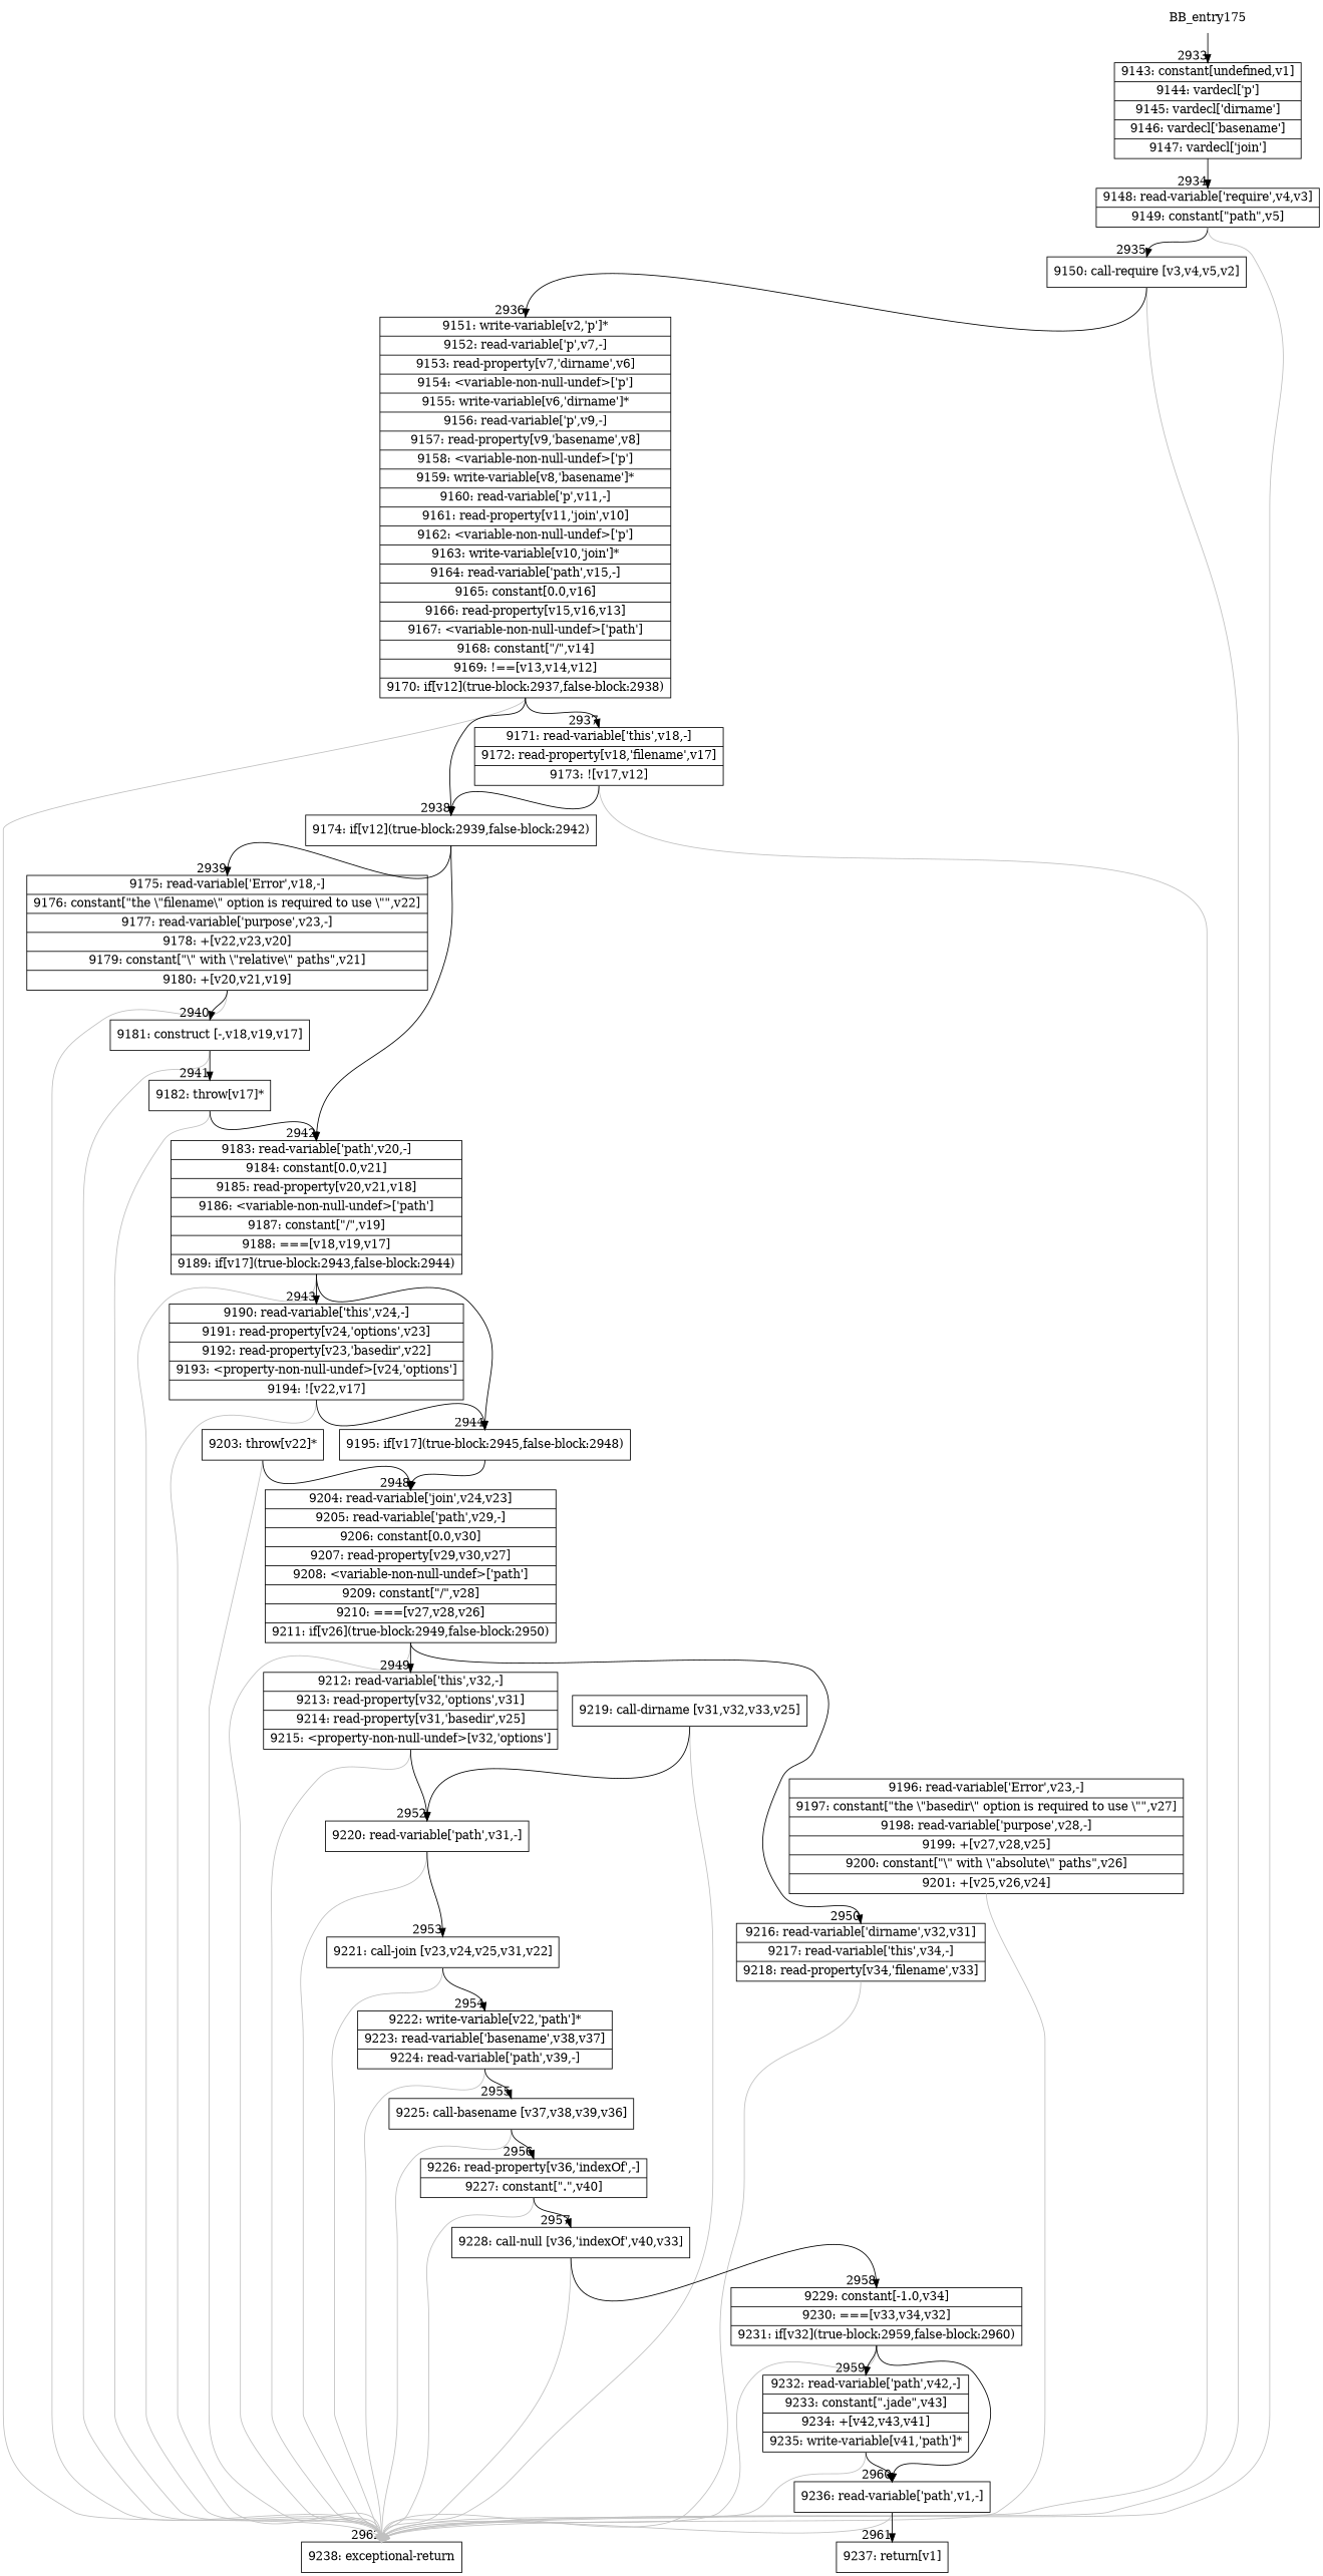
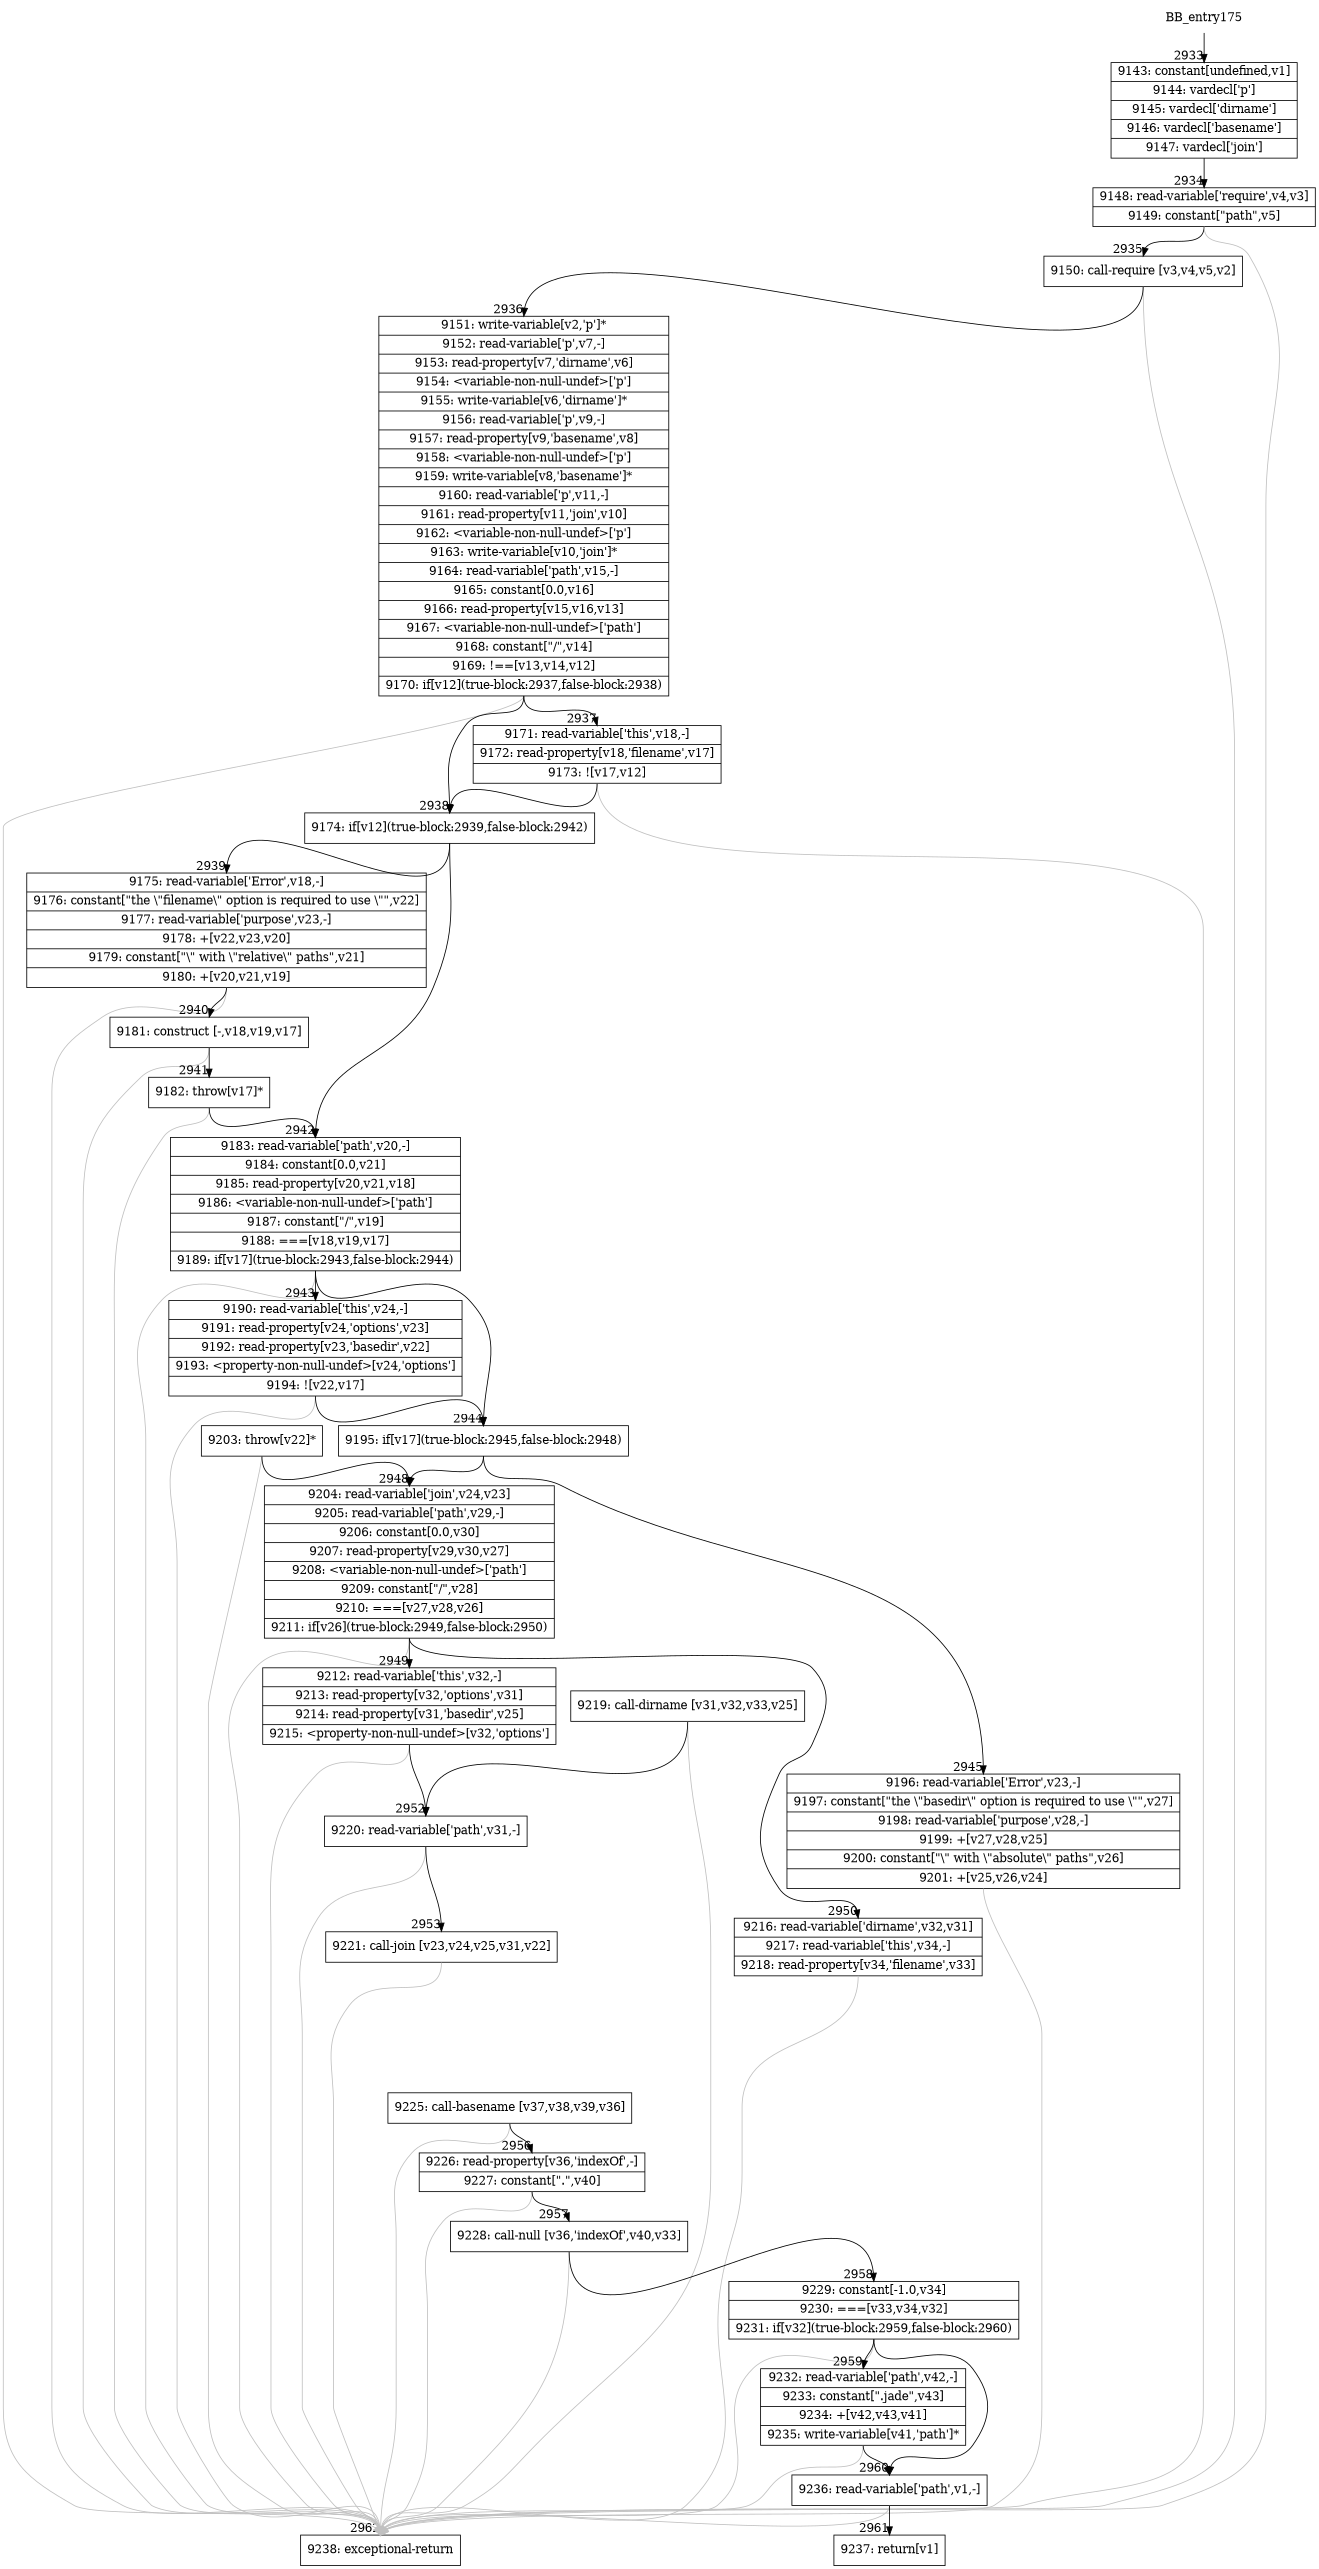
  digraph {
    rankdir=TD
    node [shape=record]
    edge [headport=n tailport=s]
    n1 [label=BB_entry175 shape=none]
    n2 [label="{9143: constant[undefined,v1]|9144: vardecl['p']|9145: vardecl['dirname']|9146: vardecl['basename']|9147: vardecl['join']}"]
    n3 [label="{9148: read-variable['require',v4,v3]|9149: constant[\"path\",v5]}"]
    n4 [label="{9150: call-require [v3,v4,v5,v2]}"]
    n5 [label="{9238: exceptional-return}"]
    n6 [label="{9151: write-variable[v2,'p']*|9152: read-variable['p',v7,-]|9153: read-property[v7,'dirname',v6]|9154: \<variable-non-null-undef\>['p']|9155: write-variable[v6,'dirname']*|9156: read-variable['p',v9,-]|9157: read-property[v9,'basename',v8]|9158: \<variable-non-null-undef\>['p']|9159: write-variable[v8,'basename']*|9160: read-variable['p',v11,-]|9161: read-property[v11,'join',v10]|9162: \<variable-non-null-undef\>['p']|9163: write-variable[v10,'join']*|9164: read-variable['path',v15,-]|9165: constant[0.0,v16]|9166: read-property[v15,v16,v13]|9167: \<variable-non-null-undef\>['path']|9168: constant[\"/\",v14]|9169: !==[v13,v14,v12]|9170: if[v12](true-block:2937,false-block:2938)}"]
    n7 [label="{9174: if[v12](true-block:2939,false-block:2942)}"]
    n8 [label="{9171: read-variable['this',v18,-]|9172: read-property[v18,'filename',v17]|9173: ![v17,v12]}"]
    n9 [label="{9175: read-variable['Error',v18,-]|9176: constant[\"the \\\"filename\\\" option is required to use \\\"\",v22]|9177: read-variable['purpose',v23,-]|9178: +[v22,v23,v20]|9179: constant[\"\\\" with \\\"relative\\\" paths\",v21]|9180: +[v20,v21,v19]}"]
    n10 [label="{9183: read-variable['path',v20,-]|9184: constant[0.0,v21]|9185: read-property[v20,v21,v18]|9186: \<variable-non-null-undef\>['path']|9187: constant[\"/\",v19]|9188: ===[v18,v19,v17]|9189: if[v17](true-block:2943,false-block:2944)}"]
    n11 [label="{9181: construct [-,v18,v19,v17]}"]
    n12 [label="{9195: if[v17](true-block:2945,false-block:2948)}"]
    n13 [label="{9190: read-variable['this',v24,-]|9191: read-property[v24,'options',v23]|9192: read-property[v23,'basedir',v22]|9193: \<property-non-null-undef\>[v24,'options']|9194: ![v22,v17]}"]
    n14 [label="{9182: throw[v17]*}"]
    n15 [label="{9196: read-variable['Error',v23,-]|9197: constant[\"the \\\"basedir\\\" option is required to use \\\"\",v27]|9198: read-variable['purpose',v28,-]|9199: +[v27,v28,v25]|9200: constant[\"\\\" with \\\"absolute\\\" paths\",v26]|9201: +[v25,v26,v24]}"]
    n16 [label="{9204: read-variable['join',v24,v23]|9205: read-variable['path',v29,-]|9206: constant[0.0,v30]|9207: read-property[v29,v30,v27]|9208: \<variable-non-null-undef\>['path']|9209: constant[\"/\",v28]|9210: ===[v27,v28,v26]|9211: if[v26](true-block:2949,false-block:2950)}"]
    n17 [label="{9212: read-variable['this',v32,-]|9213: read-property[v32,'options',v31]|9214: read-property[v31,'basedir',v25]|9215: \<property-non-null-undef\>[v32,'options']}"]
    n18 [label="{9216: read-variable['dirname',v32,v31]|9217: read-variable['this',v34,-]|9218: read-property[v34,'filename',v33]}"]
    n19 [label="{9220: read-variable['path',v31,-]}"]
    n20 [label="{9203: throw[v22]*}"]
    n21 [label="{9221: call-join [v23,v24,v25,v31,v22]}"]
    n22 [label="{9219: call-dirname [v31,v32,v33,v25]}"]
-   n23 [label="{9222: write-variable[v22,'path']*|9223: read-variable['basename',v38,v37]|9224: read-variable['path',v39,-]}"]
    n24 [label="{9225: call-basename [v37,v38,v39,v36]}"]
    n25 [label="{9226: read-property[v36,'indexOf',-]|9227: constant[\".\",v40]}"]
    n26 [label="{9228: call-null [v36,'indexOf',v40,v33]}"]
    n27 [label="{9229: constant[-1.0,v34]|9230: ===[v33,v34,v32]|9231: if[v32](true-block:2959,false-block:2960)}"]
    n28 [label="{9232: read-variable['path',v42,-]|9233: constant[\".jade\",v43]|9234: +[v42,v43,v41]|9235: write-variable[v41,'path']*}"]
    n29 [label="{9236: read-variable['path',v1,-]}"]
    n30 [label="{9237: return[v1]}"]
    n1 -> n2 [headlabel="    2933"]
    n2 -> n3 [headlabel="      2934"]
    n3 -> n4 [headlabel="      2935"]
    n3 -> n5 [color=gray headlabel="      2962"]
    n4 -> n5 [color=gray]
    n4 -> n6 [headlabel="      2936"]
    n6 -> n5 [color=gray]
    n6 -> n7 [headlabel="      2938"]
    n6 -> n8 [headlabel="      2937"]
    n7 -> n9 [headlabel="      2939"]
    n7 -> n10 [headlabel="      2942"]
    n8 -> n5 [color=gray]
    n8 -> n7
    n9 -> n5 [color=gray]
    n9 -> n11 [headlabel="      2940"]
    n10 -> n5 [color=gray]
    n10 -> n12 [headlabel="      2944"]
    n10 -> n13 [headlabel="      2943"]
    n11 -> n5 [color=gray]
    n11 -> n14 [headlabel="      2941"]
+   n12 -> n15 [headlabel="      2945"]
    n12 -> n16 [headlabel="      2948"]
    n13 -> n5 [color=gray]
    n13 -> n12
    n14 -> n5 [color=gray]
    n14 -> n10
    n15 -> n5 [color=gray]
    n16 -> n5 [color=gray]
    n16 -> n17 [headlabel="      2949"]
    n16 -> n18 [headlabel="      2950"]
    n17 -> n5 [color=gray]
    n17 -> n19 [headlabel="      2952"]
    n18 -> n5 [color=gray]
    n19 -> n5 [color=gray]
    n19 -> n21 [headlabel="      2953"]
    n20 -> n5 [color=gray]
    n20 -> n16
    n21 -> n5 [color=gray]
-   n21 -> n23 [headlabel="      2954"]
    n22 -> n5 [color=gray]
    n22 -> n19
-   n23 -> n5 [color=gray]
-   n23 -> n24 [headlabel="      2955"]
    n24 -> n5 [color=gray]
    n24 -> n25 [headlabel="      2956"]
    n25 -> n5 [color=gray]
    n25 -> n26 [headlabel="      2957"]
    n26 -> n5 [color=gray]
    n26 -> n27 [headlabel="      2958"]
    n27 -> n5 [color=gray]
    n27 -> n28 [headlabel="      2959"]
    n27 -> n29 [headlabel="      2960"]
    n28 -> n5 [color=gray]
    n28 -> n29
    n29 -> n5 [color=gray]
    n29 -> n30 [headlabel="      2961"]
  }
